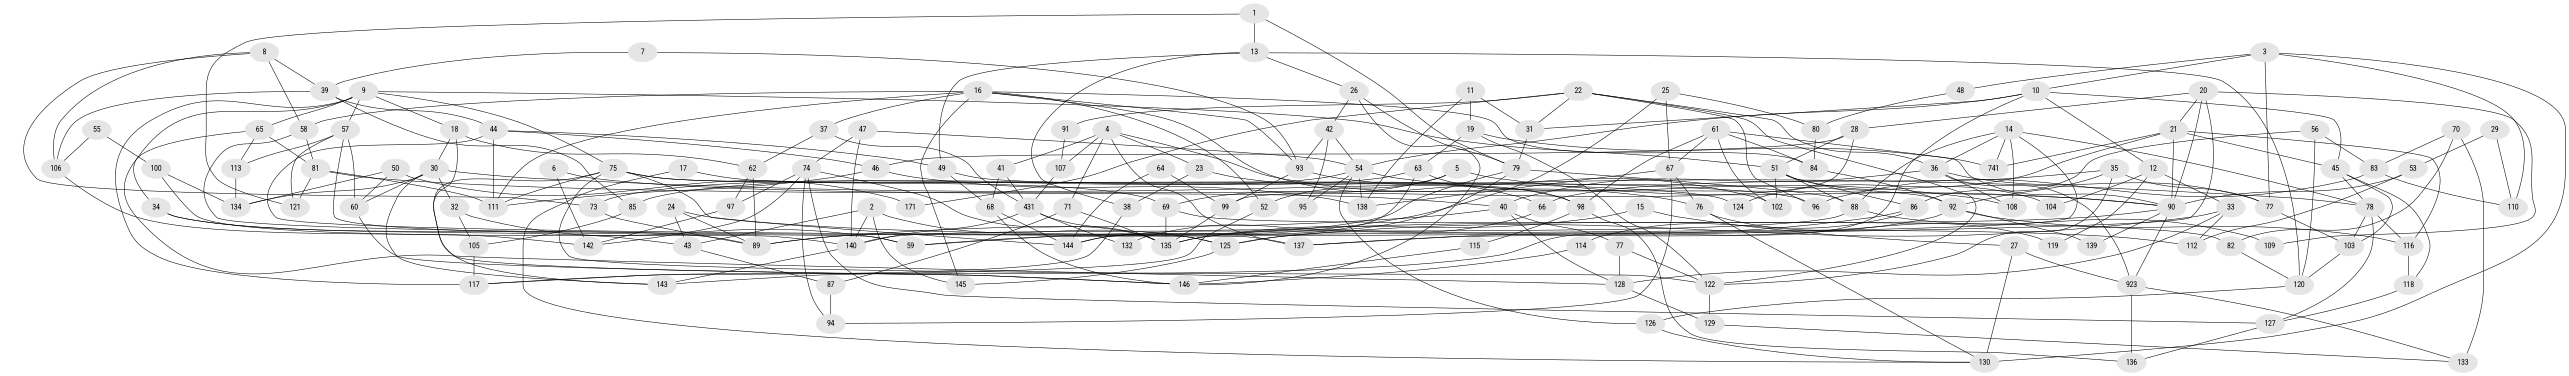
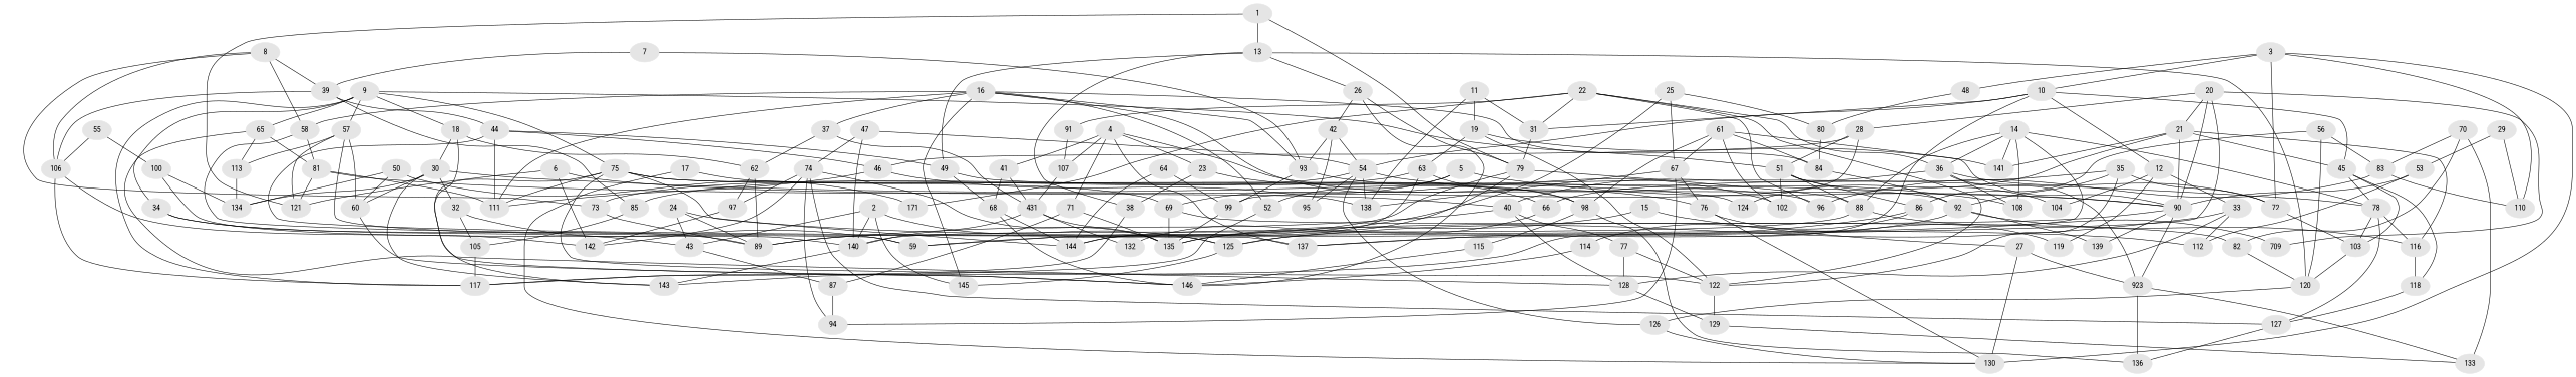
  graph {
    fontname="Roboto Condensed"
    node [color=gray90 fontname="Roboto Condensed" style=filled]
    edge [fontname="Roboto Condensed"]
    1
    13
    79
    121
    26
    38
    49
    120
    88
    89
    132
    2
    43
    125
    140
    145
    87
    143
    3
    10
    48
    72
    110
    130
    117
    12
    31
    45
    54
    80
    103
    4
    23
    41
    71
    76
    107
    137
    66
    n40 [label=431]
    68
    135
    119
    5
    52
    69
    90
    82
    n49 [label=923]
    139
    6
    40
    142
    128
    77
    7
    39
    93
    106
    44
    85
    99
    102
    8
    58
    73
    81
    9
    18
    34
    51
    57
    65
    75
    30
    62
    146
    104
    86
    59
    60
    113
    111
    122
    124
    96
    144
    33
    78
    118
    138
    108
    95
    126
    11
    19
-   141 [label=741]
+   141
    63
    112
    42
    92
    14
    36
    116
    127
-   109
+   109 [label=709]
    15
    27
    16
    37
    84
    98
    115
    136
    17
    32
    134
    97
    129
    20
    21
    28
    46
    22
    91
    n126 [label=171]
    24
    25
    67
    94
    133
    29
    53
    105
    35
    47
    74
    50
    114
    55
    100
    56
    83
    61
    64
    70
    1 -- 13
    1 -- 79
    1 -- 121
    13 -- 26
    13 -- 38
    13 -- 49
    13 -- 120
    79 -- 88
    79 -- 89
    79 -- 132
    26 -- 79
    26 -- 146
    26 -- 42
    38 -- 117
    49 -- 68
    49 -- 92
    120 -- 126
    88 -- 140
    88 -- 109
    2 -- 43
    2 -- 125
    2 -- 140
    2 -- 145
    43 -- 87
    125 -- 145
    140 -- 143
    87 -- 94
    3 -- 10
    3 -- 48
    3 -- 72
    3 -- 110
    3 -- 130
    10 -- 117
    10 -- 12
    10 -- 31
    10 -- 45
    10 -- 54
    48 -- 80
    72 -- 103
    12 -- 119
    12 -- 104
    12 -- 33
    31 -- 79
    45 -- 103
    45 -- 78
    45 -- 118
    54 -- 73
    54 -- 138
    54 -- 108
    54 -- 95
    54 -- 126
    80 -- 84
    103 -- 120
    4 -- 23
    4 -- 41
    4 -- 71
    4 -- 76
    4 -- 107
    4 -- 137
    23 -- 38
    23 -- 66
    41 -- n40
    41 -- 68
    71 -- 87
    71 -- 135
    76 -- 130
    76 -- 119
    107 -- n40
    66 -- 125
    n40 -- 132
    n40 -- 140
    n40 -- 135
    68 -- 146
    68 -- 144
    5 -- 52
    5 -- 69
    5 -- 90
    52 -- 143
    69 -- 135
    69 -- 82
    90 -- 135
    90 -- n49
    90 -- 139
    82 -- 120
    n49 -- 136
    n49 -- 133
+   6 -- 121
    6 -- 40
    6 -- 142
    40 -- 89
    40 -- 128
    40 -- 77
    128 -- 129
    77 -- 128
    77 -- 122
    7 -- 39
    7 -- 93
    39 -- 106
    39 -- 44
    39 -- 85
    93 -- 99
    93 -- 102
+   106 -- 117
    106 -- 142
    44 -- 49
    44 -- 125
    44 -- 111
    44 -- 46
    85 -- 105
    99 -- 135
    8 -- 39
    8 -- 106
    8 -- 58
    8 -- 73
    58 -- 137
    58 -- 81
    73 -- 89
    81 -- 121
    81 -- 90
    81 -- 111
    9 -- 117
    9 -- 18
    9 -- 34
    9 -- 51
    9 -- 57
    9 -- 65
    9 -- 75
    18 -- 30
    18 -- 62
    18 -- 146
    34 -- 89
    34 -- 43
    51 -- 88
    51 -- 102
    51 -- 104
    51 -- 86
    57 -- 121
    57 -- 59
    57 -- 60
    57 -- 113
    65 -- 128
    65 -- 81
    65 -- 113
    75 -- 143
    75 -- 111
    75 -- 122
    75 -- 124
    75 -- 96
    75 -- 144
    30 -- 143
    30 -- 60
    30 -- 78
    30 -- 32
    30 -- 134
    62 -- 89
    62 -- 97
    86 -- 137
    86 -- 114
    60 -- 146
    113 -- 134
    122 -- 129
    33 -- 125
    33 -- 128
    33 -- 112
    78 -- 103
    78 -- 116
    78 -- 127
    118 -- 127
    126 -- 130
    11 -- 31
    11 -- 138
    11 -- 19
    19 -- 122
    19 -- 141
    19 -- 63
    63 -- 85
    63 -- 144
    63 -- 98
    42 -- 54
    42 -- 93
    42 -- 95
    92 -- 139
    92 -- 144
    92 -- 116
    14 -- 88
    14 -- 59
    14 -- 78
    14 -- 108
    14 -- 141
    14 -- 36
    36 -- 72
    36 -- n49
    36 -- 40
    36 -- 108
    116 -- 118
    127 -- 136
    15 -- 135
    15 -- 27
    27 -- 130
    27 -- n49
    16 -- 145
    16 -- 52
    16 -- 93
    16 -- 58
    16 -- 111
    16 -- 37
    16 -- 84
    16 -- 98
    37 -- n40
    37 -- 62
    84 -- 92
    98 -- 115
    98 -- 136
    115 -- 146
    17 -- 130
    17 -- 69
    32 -- 59
    32 -- 105
    97 -- 142
    129 -- 133
    20 -- 137
    20 -- 90
    20 -- 109
    20 -- 21
    20 -- 28
    21 -- 45
    21 -- 90
    21 -- 124
    21 -- 141
    21 -- 116
    28 -- 99
    28 -- 51
    28 -- 46
    46 -- 111
    46 -- 138
    22 -- 31
    22 -- 122
    22 -- 96
    22 -- 36
    22 -- 91
    22 -- n126
    91 -- 107
    24 -- 89
    24 -- 43
    24 -- 112
    25 -- 80
    25 -- 59
    25 -- 67
    67 -- 76
    67 -- 138
    67 -- 94
    29 -- 110
    29 -- 53
    53 -- 90
    53 -- 112
    105 -- 117
    35 -- 72
    35 -- 66
    35 -- 122
    35 -- 92
    47 -- 140
    47 -- 54
    47 -- 74
    74 -- 135
    74 -- 142
    74 -- 127
    74 -- 97
    74 -- 94
    50 -- 60
    50 -- 134
    50 -- n126
    114 -- 146
    55 -- 106
    55 -- 100
    100 -- 140
    100 -- 134
    56 -- 120
    56 -- 86
    56 -- 83
    83 -- 110
    83 -- 96
    61 -- 90
    61 -- 102
    61 -- 84
    61 -- 98
    61 -- 67
    64 -- 99
    64 -- 144
    70 -- 82
    70 -- 133
    70 -- 83
  }
